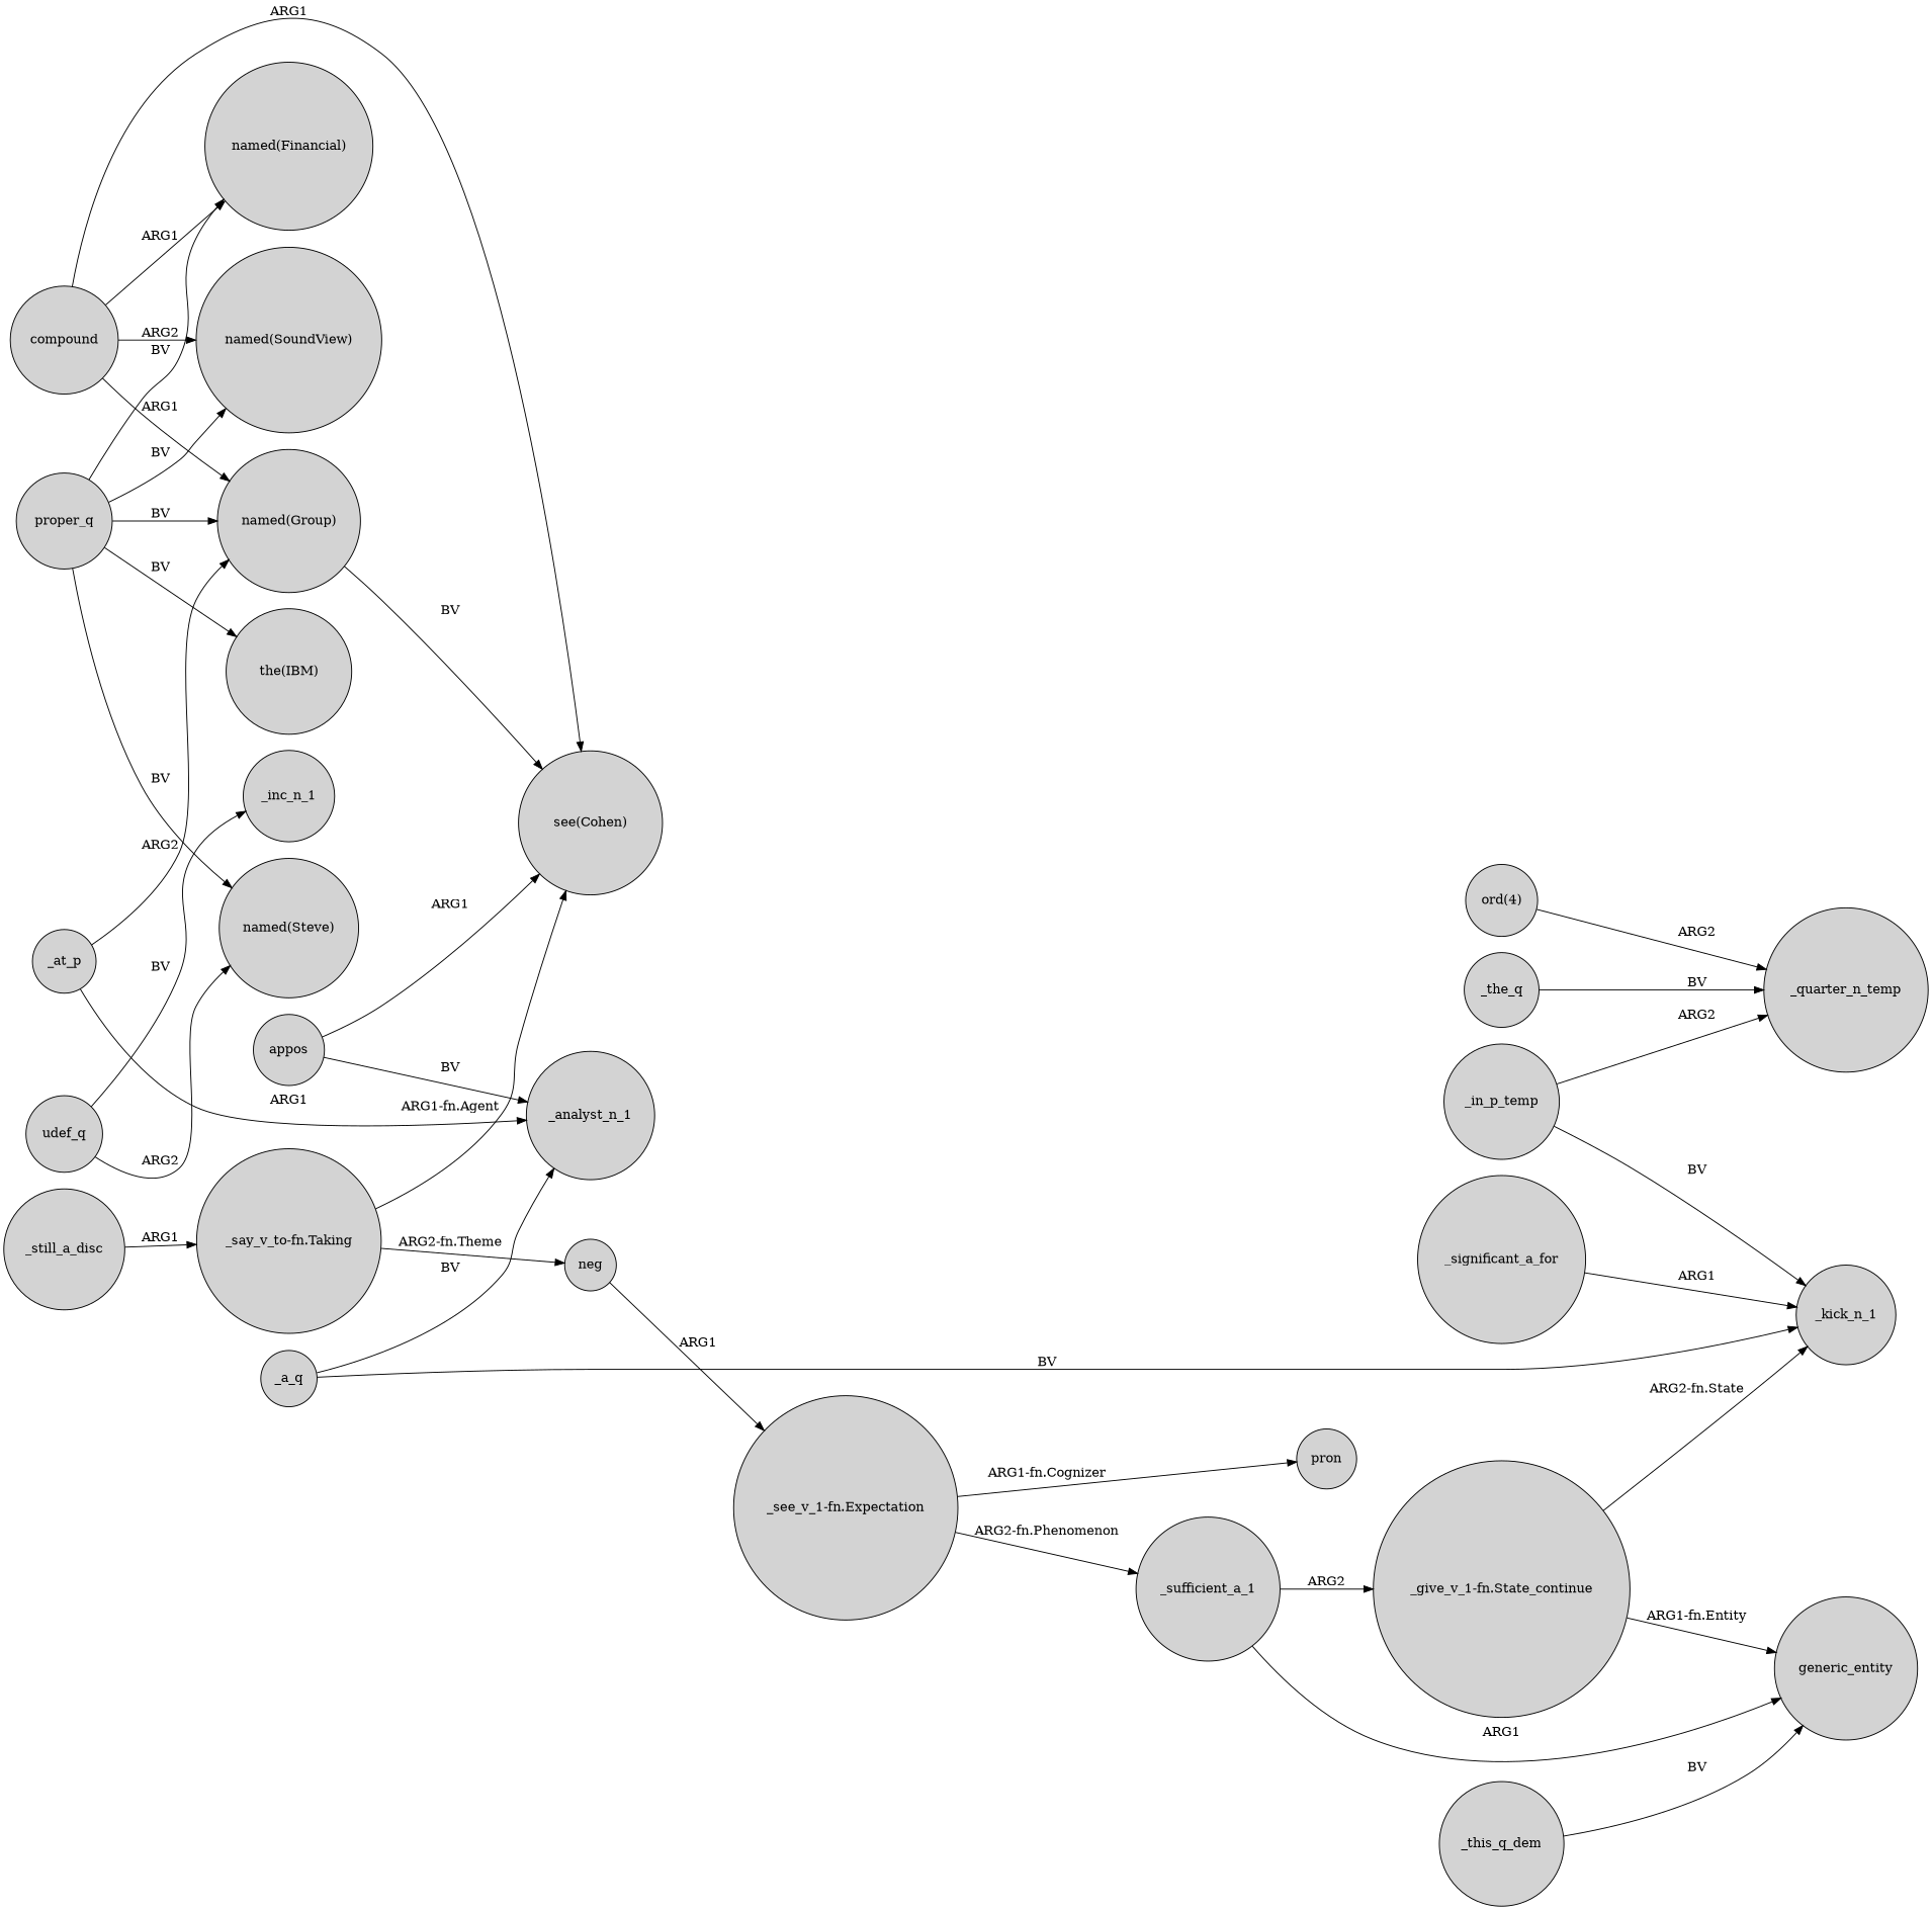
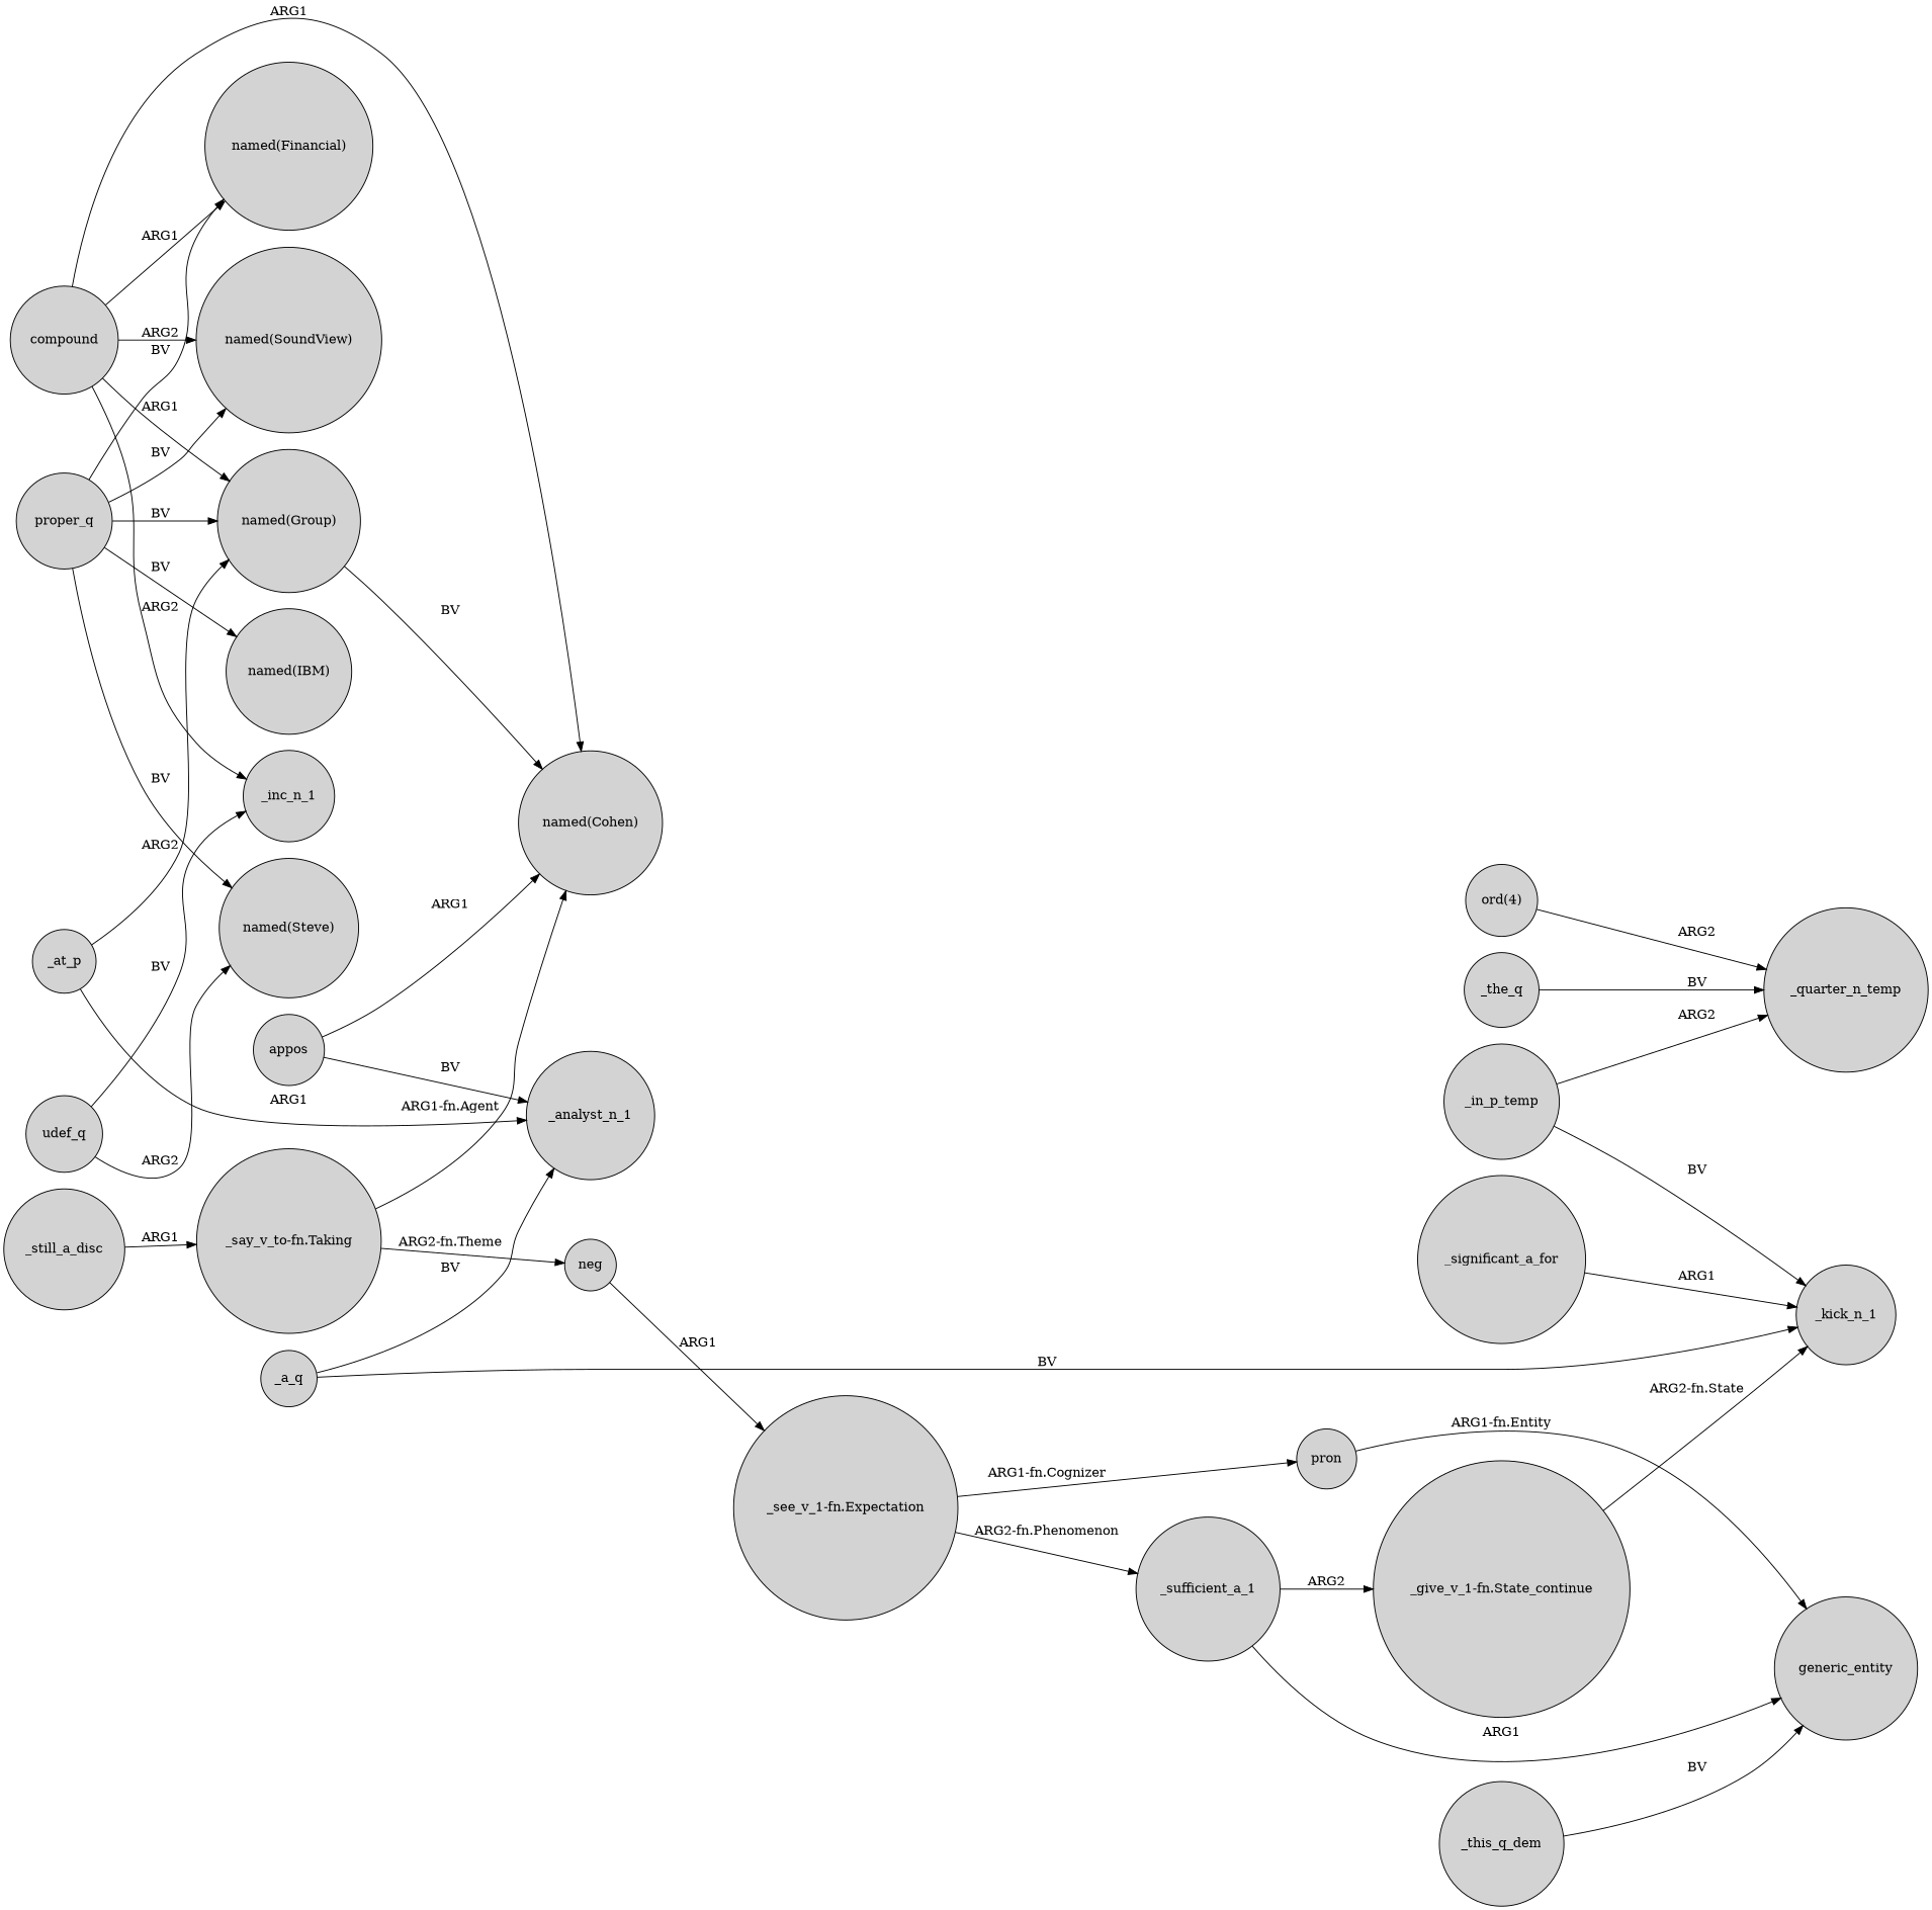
  digraph {
    rankdir=LR
    node [shape=circle style=filled]
    compound
    "named(SoundView)"
    "named(Group)"
    _inc_n_1
-   "named(Cohen)" [label="see(Cohen)"]
+   "named(Cohen)"
    "named(Financial)"
    _in_p_temp
    _quarter_n_temp
    _kick_n_1
    _sufficient_a_1
    "_give_v_1-fn.State_continue"
    generic_entity
    _the_q
    proper_q
    "named(Steve)"
-   "named(IBM)" [label="the(IBM)"]
+   "named(IBM)"
    "_say_v_to-fn.Taking"
    neg
    "_see_v_1-fn.Expectation"
    pron
    _a_q
    _analyst_n_1
    udef_q
    _at_p
    _this_q_dem
    appos
    _significant_a_for
    _still_a_disc
    "ord(4)"
    compound -> "named(SoundView)" [label=ARG2]
    compound -> "named(Group)" [label=ARG1]
+   compound -> _inc_n_1 [label=ARG2]
    compound -> "named(Cohen)" [label=ARG1]
    compound -> "named(Financial)" [label=ARG1]
    "named(Group)" -> "named(Cohen)" [label=BV]
    _in_p_temp -> _quarter_n_temp [label=ARG2]
    _in_p_temp -> _kick_n_1 [label=BV]
    _sufficient_a_1 -> "_give_v_1-fn.State_continue" [label=ARG2]
    _sufficient_a_1 -> generic_entity [label=ARG1]
    "_give_v_1-fn.State_continue" -> _kick_n_1 [label="ARG2-fn.State"]
-   "_give_v_1-fn.State_continue" -> generic_entity [label="ARG1-fn.Entity"]
+   pron -> generic_entity [label="ARG1-fn.Entity"]
    _the_q -> _quarter_n_temp [label=BV]
    proper_q -> "named(SoundView)" [label=BV]
    proper_q -> "named(Group)" [label=BV]
    proper_q -> "named(Financial)" [label=BV]
    proper_q -> "named(Steve)" [label=BV]
    proper_q -> "named(IBM)" [label=BV]
    "_say_v_to-fn.Taking" -> "named(Cohen)" [label="ARG1-fn.Agent"]
    "_say_v_to-fn.Taking" -> neg [label="ARG2-fn.Theme"]
    neg -> "_see_v_1-fn.Expectation" [label=ARG1]
    "_see_v_1-fn.Expectation" -> _sufficient_a_1 [label="ARG2-fn.Phenomenon"]
    "_see_v_1-fn.Expectation" -> pron [label="ARG1-fn.Cognizer"]
    _a_q -> _kick_n_1 [label=BV]
    _a_q -> _analyst_n_1 [label=BV]
    udef_q -> _inc_n_1 [label=BV]
    udef_q -> "named(Steve)" [label=ARG2]
    _at_p -> "named(Group)" [label=ARG2]
    _at_p -> _analyst_n_1 [label=ARG1]
    _this_q_dem -> generic_entity [label=BV]
    appos -> "named(Cohen)" [label=ARG1]
    appos -> _analyst_n_1 [label=BV]
    _significant_a_for -> _kick_n_1 [label=ARG1]
    _still_a_disc -> "_say_v_to-fn.Taking" [label=ARG1]
    "ord(4)" -> _quarter_n_temp [label=ARG2]
  }
